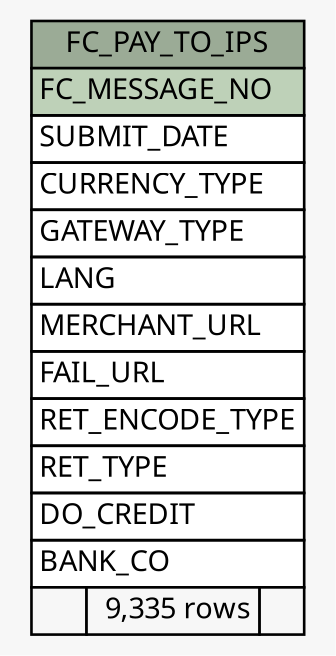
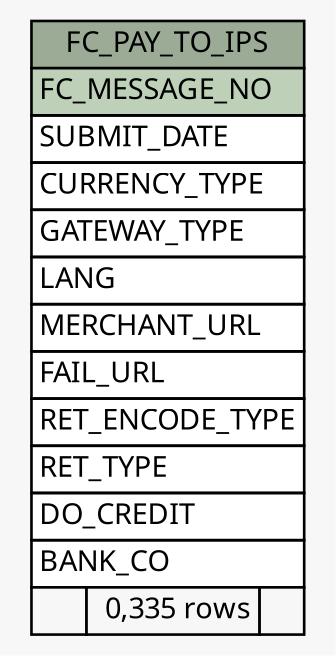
  digraph {
    bgcolor="#f7f7f7"
    fontname="Microsoft YaHei"
    fontsize=11
    nodesep=0.18
    rankdir=TB
    ranksep=0.46
-   n1 [fontname="Microsoft YaHei" fontsize=11 label=<     <TABLE BORDER="0" CELLBORDER="1" CELLSPACING="0" BGCOLOR="#ffffff">       <TR><TD COLSPAN="3" BGCOLOR="#9bab96" ALIGN="CENTER">FC_PAY_TO_IPS</TD></TR>       <TR><TD PORT="FC_MESSAGE_NO" COLSPAN="3" BGCOLOR="#bed1b8" ALIGN="LEFT">FC_MESSAGE_NO</TD></TR>       <TR><TD PORT="SUBMIT_DATE" COLSPAN="3" ALIGN="LEFT">SUBMIT_DATE</TD></TR>       <TR><TD PORT="CURRENCY_TYPE" COLSPAN="3" ALIGN="LEFT">CURRENCY_TYPE</TD></TR>       <TR><TD PORT="GATEWAY_TYPE" COLSPAN="3" ALIGN="LEFT">GATEWAY_TYPE</TD></TR>       <TR><TD PORT="LANG" COLSPAN="3" ALIGN="LEFT">LANG</TD></TR>       <TR><TD PORT="MERCHANT_URL" COLSPAN="3" ALIGN="LEFT">MERCHANT_URL</TD></TR>       <TR><TD PORT="FAIL_URL" COLSPAN="3" ALIGN="LEFT">FAIL_URL</TD></TR>       <TR><TD PORT="RET_ENCODE_TYPE" COLSPAN="3" ALIGN="LEFT">RET_ENCODE_TYPE</TD></TR>       <TR><TD PORT="RET_TYPE" COLSPAN="3" ALIGN="LEFT">RET_TYPE</TD></TR>       <TR><TD PORT="DO_CREDIT" COLSPAN="3" ALIGN="LEFT">DO_CREDIT</TD></TR>       <TR><TD PORT="BANK_CO" COLSPAN="3" ALIGN="LEFT">BANK_CO</TD></TR>       <TR><TD ALIGN="LEFT" BGCOLOR="#f7f7f7">  </TD><TD ALIGN="RIGHT" BGCOLOR="#f7f7f7">9,335 rows</TD><TD ALIGN="RIGHT" BGCOLOR="#f7f7f7">  </TD></TR>     </TABLE>> shape=plaintext]
+   n1 [fontname="Microsoft YaHei" fontsize=11 label=<     <TABLE BORDER="0" CELLBORDER="1" CELLSPACING="0" BGCOLOR="#ffffff">       <TR><TD COLSPAN="3" BGCOLOR="#9bab96" ALIGN="CENTER">FC_PAY_TO_IPS</TD></TR>       <TR><TD PORT="FC_MESSAGE_NO" COLSPAN="3" BGCOLOR="#bed1b8" ALIGN="LEFT">FC_MESSAGE_NO</TD></TR>       <TR><TD PORT="SUBMIT_DATE" COLSPAN="3" ALIGN="LEFT">SUBMIT_DATE</TD></TR>       <TR><TD PORT="CURRENCY_TYPE" COLSPAN="3" ALIGN="LEFT">CURRENCY_TYPE</TD></TR>       <TR><TD PORT="GATEWAY_TYPE" COLSPAN="3" ALIGN="LEFT">GATEWAY_TYPE</TD></TR>       <TR><TD PORT="LANG" COLSPAN="3" ALIGN="LEFT">LANG</TD></TR>       <TR><TD PORT="MERCHANT_URL" COLSPAN="3" ALIGN="LEFT">MERCHANT_URL</TD></TR>       <TR><TD PORT="FAIL_URL" COLSPAN="3" ALIGN="LEFT">FAIL_URL</TD></TR>       <TR><TD PORT="RET_ENCODE_TYPE" COLSPAN="3" ALIGN="LEFT">RET_ENCODE_TYPE</TD></TR>       <TR><TD PORT="RET_TYPE" COLSPAN="3" ALIGN="LEFT">RET_TYPE</TD></TR>       <TR><TD PORT="DO_CREDIT" COLSPAN="3" ALIGN="LEFT">DO_CREDIT</TD></TR>       <TR><TD PORT="BANK_CO" COLSPAN="3" ALIGN="LEFT">BANK_CO</TD></TR>       <TR><TD ALIGN="LEFT" BGCOLOR="#f7f7f7">  </TD><TD ALIGN="RIGHT" BGCOLOR="#f7f7f7">0,335 rows</TD><TD ALIGN="RIGHT" BGCOLOR="#f7f7f7">  </TD></TR>     </TABLE>> shape=plaintext]
  }
